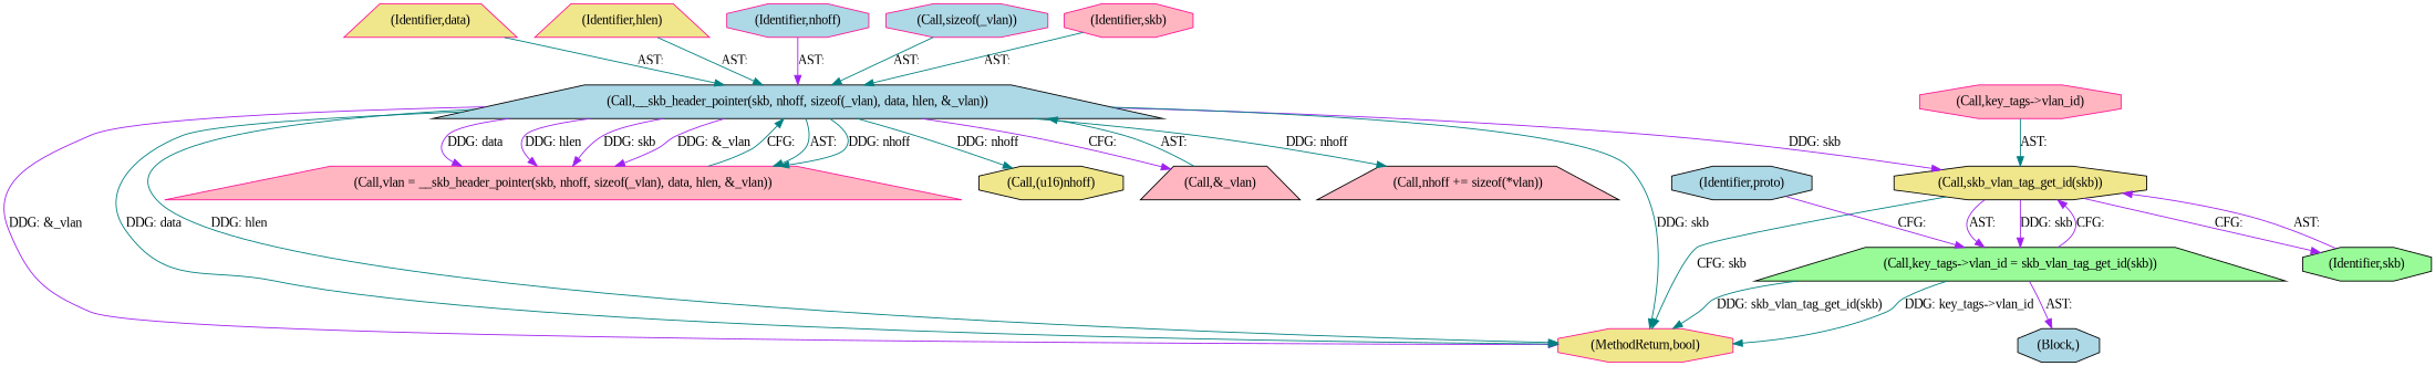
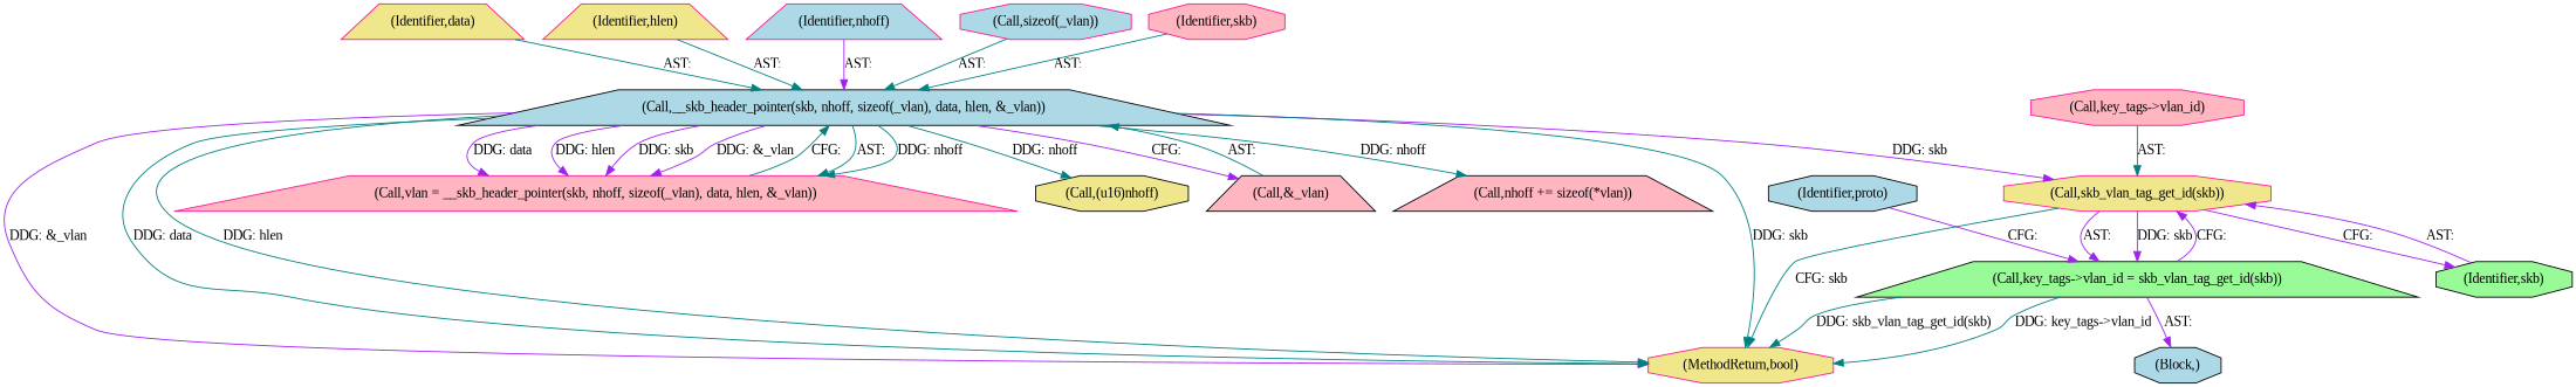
  digraph {
    fontname="Liberation Serif"
    node [color=deeppink fillcolor=khaki fontname="Liberation Serif" shape=octagon style=filled]
    edge [color=teal fontname="Liberation Serif"]
-   n1 [color=black label="(Call,skb_vlan_tag_get_id(skb))"]
+   n1 [label="(Call,skb_vlan_tag_get_id(skb))"]
    n2 [color=black fillcolor=palegreen label="(Call,key_tags->vlan_id = skb_vlan_tag_get_id(skb))" shape=trapezium]
    n3 [label="(MethodReturn,bool)"]
    n4 [color=black fillcolor=palegreen label="(Identifier,skb)"]
    n5 [color=black fillcolor=lightblue label="(Block,)"]
    n6 [color=black fillcolor=lightblue label="(Call,__skb_header_pointer(skb, nhoff, sizeof(_vlan), data, hlen, &_vlan))" shape=trapezium]
    n7 [fillcolor=lightpink label="(Call,vlan = __skb_header_pointer(skb, nhoff, sizeof(_vlan), data, hlen, &_vlan))" shape=trapezium]
    n8 [color=black label="(Call,(u16)nhoff)"]
    n9 [color=black fillcolor=lightpink label="(Call,&_vlan)" shape=trapezium]
    n10 [color=black fillcolor=lightpink label="(Call,nhoff += sizeof(*vlan))" shape=trapezium]
    n11 [fillcolor=lightpink label="(Call,key_tags->vlan_id)"]
    n12 [label="(Identifier,data)" shape=trapezium]
    n13 [label="(Identifier,hlen)" shape=trapezium]
-   n14 [fillcolor=lightblue label="(Identifier,nhoff)"]
+   n14 [fillcolor=lightblue label="(Identifier,nhoff)" shape=trapezium]
    n15 [fillcolor=lightblue label="(Call,sizeof(_vlan))"]
    n16 [color=black fillcolor=lightblue label="(Identifier,proto)"]
    n17 [fillcolor=lightpink label="(Identifier,skb)"]
    n1 -> n2 [color=purple label="AST: "]
    n1 -> n2 [color=purple label="DDG: skb"]
    n1 -> n3 [label="CFG: skb"]
    n1 -> n4 [color=purple label="CFG: "]
    n2 -> n1 [color=purple label="CFG: "]
    n2 -> n3 [label="DDG: key_tags->vlan_id"]
    n2 -> n3 [label="DDG: skb_vlan_tag_get_id(skb)"]
    n2 -> n5 [color=purple label="AST: "]
    n4 -> n1 [color=purple label="AST: "]
    n6 -> n1 [color=purple label="DDG: skb"]
    n6 -> n3 [label="DDG: hlen"]
    n6 -> n3 [label="DDG: skb"]
    n6 -> n3 [color=purple label="DDG: &_vlan"]
    n6 -> n3 [label="DDG: data"]
    n6 -> n7 [label="AST: "]
    n6 -> n7 [label="DDG: nhoff"]
    n6 -> n7 [color=purple label="DDG: data"]
    n6 -> n7 [color=purple label="DDG: hlen"]
    n6 -> n7 [color=purple label="DDG: skb"]
    n6 -> n7 [color=purple label="DDG: &_vlan"]
    n6 -> n8 [label="DDG: nhoff"]
    n6 -> n9 [color=purple label="CFG: "]
    n6 -> n10 [label="DDG: nhoff"]
    n7 -> n6 [label="CFG: "]
    n9 -> n6 [label="AST: "]
    n11 -> n1 [label="AST: "]
    n12 -> n6 [label="AST: "]
    n13 -> n6 [label="AST: "]
    n14 -> n6 [color=purple label="AST: "]
    n15 -> n6 [label="AST: "]
    n16 -> n2 [color=purple label="CFG: "]
    n17 -> n6 [label="AST: "]
  }
